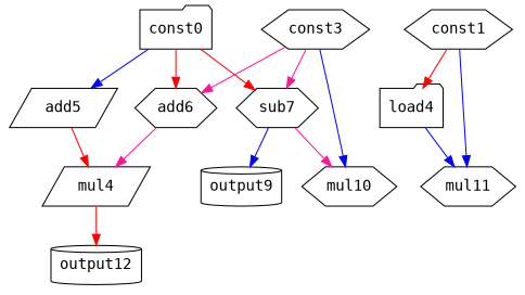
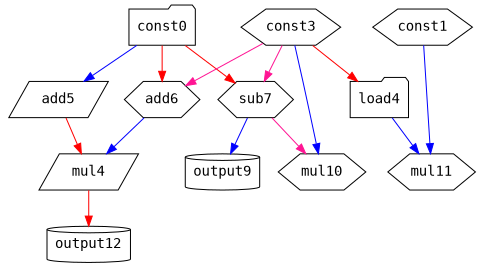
  digraph {
    fontname="DejaVu Sans Mono"
    node [fontname="DejaVu Sans Mono" opcode=const shape=hexagon]
    edge [color=blue fontname="DejaVu Sans Mono" operand=0]
    const0 [shape=folder]
    add5 [opcode=add shape=parallelogram]
    add6 [opcode=add]
    sub7 [opcode=sub]
    n5 [label=mul4 opcode=mul shape=parallelogram]
    mul10 [opcode=mul]
    output9 [opcode=output shape=cylinder]
    load4 [opcode=load shape=folder]
    const1
    mul11 [opcode=mul]
    const3
    output12 [opcode=output shape=cylinder]
    const0 -> add5
    const0 -> add6 [color=red]
    const0 -> sub7 [color=red]
    add5 -> n5 [color=red]
-   add6 -> n5 [color=deeppink operand=1]
+   add6 -> n5 [operand=1]
    sub7 -> mul10 [color=deeppink operand=1]
    sub7 -> output9
    n5 -> output12 [color=red]
    load4 -> mul11 [operand=1]
-   const1 -> load4 [color=red]
+   const3 -> load4 [color=red]
    const1 -> mul11
    const3 -> add6 [color=deeppink operand=1]
    const3 -> sub7 [color=deeppink operand=1]
    const3 -> mul10
  }
